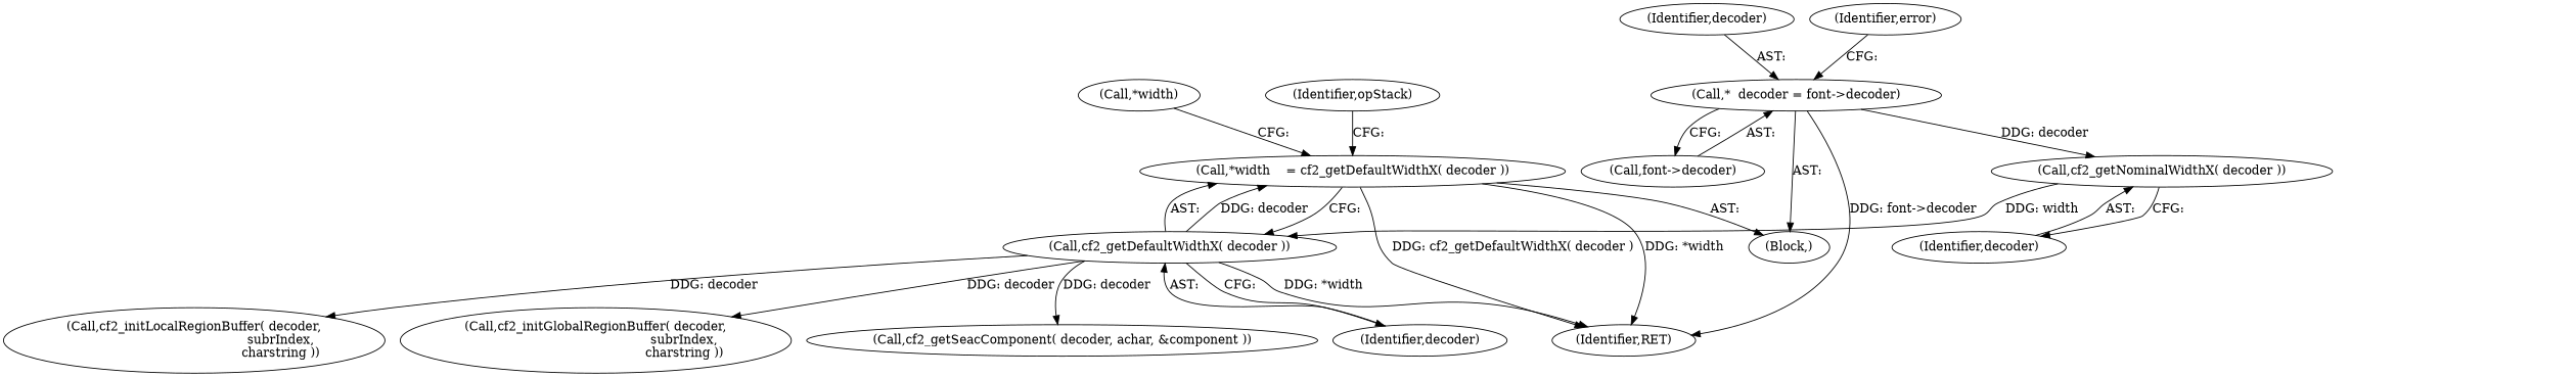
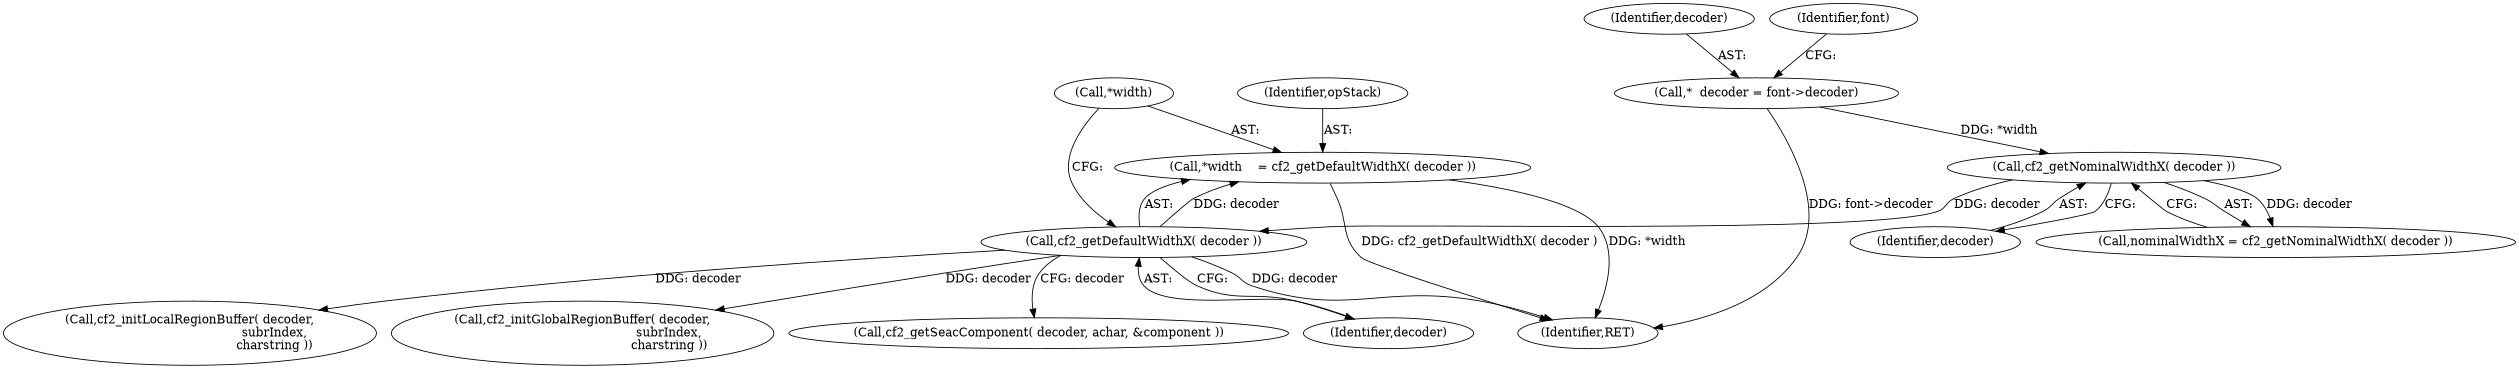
  digraph {
    n1 [label="(Call,*width    = cf2_getDefaultWidthX( decoder ))"]
    n2 [label="(Call,cf2_getDefaultWidthX( decoder ))"]
    n3 [label="(Identifier,RET)"]
-   n4 [label="(Block,)"]
    n5 [label="(Call,cf2_initLocalRegionBuffer( decoder,\n                                            subrIndex,\n                                            charstring ))"]
    n6 [label="(Call,cf2_initGlobalRegionBuffer( decoder,\n                                             subrIndex,\n                                             charstring ))"]
    n7 [label="(Call,cf2_getSeacComponent( decoder, achar, &component ))"]
    n8 [label="(Identifier,decoder)"]
    n9 [label="(Call,cf2_getNominalWidthX( decoder ))"]
+   n10 [label="(Call,nominalWidthX = cf2_getNominalWidthX( decoder ))"]
    n11 [label="(Identifier,decoder)"]
    n12 [label="(Call,*  decoder = font->decoder)"]
-   n13 [label="(Call,font->decoder)"]
    n14 [label="(Identifier,decoder)"]
-   n15 [label="(Identifier,error)"]
+   n15 [label="(Identifier,font)"]
    n16 [label="(Call,*width)"]
    n17 [label="(Identifier,opStack)"]
-   n1 -> n2 [label="CFG: "]
+   n16 -> n2 [label="CFG: "]
    n1 -> n3 [label="DDG: cf2_getDefaultWidthX( decoder )"]
    n1 -> n3 [label="DDG: *width"]
-   n1 -> n4 [label="AST: "]
    n2 -> n1 [label="AST: "]
    n2 -> n1 [label="DDG: decoder"]
-   n2 -> n3 [label="DDG: *width"]
+   n2 -> n3 [label="DDG: decoder"]
    n2 -> n5 [label="DDG: decoder"]
    n2 -> n6 [label="DDG: decoder"]
-   n2 -> n7 [label="DDG: decoder"]
+   n2 -> n7 [label="CFG: decoder"]
    n2 -> n8 [label="CFG: "]
    n8 -> n2 [label="AST: "]
-   n9 -> n2 [label="DDG: width"]
+   n9 -> n2 [label="DDG: decoder"]
+   n9 -> n10 [label="AST: "]
+   n9 -> n10 [label="DDG: decoder"]
    n9 -> n11 [label="CFG: "]
+   n10 -> n9 [label="CFG: "]
    n11 -> n9 [label="AST: "]
    n12 -> n3 [label="DDG: font->decoder"]
-   n12 -> n4 [label="AST: "]
-   n12 -> n9 [label="DDG: decoder"]
-   n12 -> n13 [label="CFG: "]
-   n13 -> n12 [label="AST: "]
+   n12 -> n9 [label="DDG: *width"]
    n14 -> n12 [label="AST: "]
    n15 -> n12 [label="CFG: "]
-   n16 -> n1 [label="CFG: "]
-   n17 -> n1 [label="CFG: "]
+   n16 -> n1 [label="AST: "]
+   n17 -> n1 [label="AST: "]
  }
